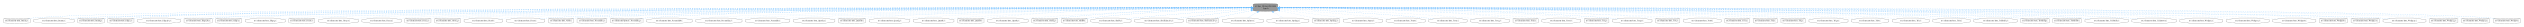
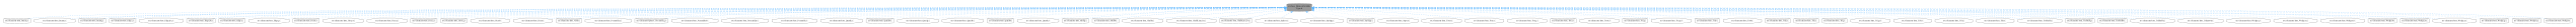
  digraph {
    fontname="Playfair Display"
    node [color=grey40 fillcolor=white fontname="Playfair Display" fontsize=10 shape=octagon style=filled]
    edge [color=steelblue1 dir=back fontname="Playfair Display" fontsize=10 labelfontname=Helvetica labelfontsize=10 style=dotted]
    n1 [color=gray40 fillcolor=grey60 fontcolor=black height=0.2 label="src/Ioss_ElementVariable\lType.h" shape=cylinder width=0.4]
    n2 [height=0.2 label="src/elements/Ioss_Beam2.C" shape=cylinder width=0.4]
    n3 [height=0.2 label="src/elements/Ioss_Beam3.C" width=0.4]
    n4 [height=0.2 label="src/elements/Ioss_Beam4.C" shape=cylinder width=0.4]
    n5 [height=0.2 label="src/elements/Ioss_Edge2.C" shape=cylinder width=0.4]
    n6 [height=0.2 label="src/elements/Ioss_Edge2D2.C" width=0.4]
    n7 [height=0.2 label="src/elements/Ioss_Edge2D3.C" shape=cylinder width=0.4]
    n8 [height=0.2 label="src/elements/Ioss_Edge3.C" shape=cylinder width=0.4]
    n9 [height=0.2 label="src/elements/Ioss_Edge4.C" width=0.4]
    n10 [height=0.2 label="src/elements/Ioss_Hex16.C" shape=cylinder width=0.4]
    n11 [height=0.2 label="src/elements/Ioss_Hex20.C" width=0.4]
    n12 [height=0.2 label="src/elements/Ioss_Hex27.C" width=0.4]
    n13 [height=0.2 label="src/elements/Ioss_Hex32.C" shape=cylinder width=0.4]
    n14 [height=0.2 label="src/elements/Ioss_Hex64.C" shape=cylinder width=0.4]
    n15 [height=0.2 label="src/elements/Ioss_Hex8.C" width=0.4]
    n16 [height=0.2 label="src/elements/Ioss_Hex9.C" width=0.4]
    n17 [height=0.2 label="src/elements/Ioss_Node.C" shape=cylinder width=0.4]
-   n18 [height=0.2 label="src/elements/Ioss_Pyramid13.C" shape=cylinder width=0.4]
+   n18 [height=0.2 label="src/elements/Ioss_Pyramid13.C" width=0.4]
    n19 [height=0.2 label="src/elements/Sphere_Pyramid14.C" shape=cylinder width=0.4]
    n20 [height=0.2 label="src/elements/Ioss_Pyramid18.C" width=0.4]
    n21 [height=0.2 label="src/elements/Ioss_Pyramid29.C" width=0.4]
    n22 [height=0.2 label="src/elements/Ioss_Pyramid5.C" width=0.4]
    n23 [height=0.2 label="src/elements/Ioss_Quad12.C" width=0.4]
    n24 [height=0.2 label="src/elements/Ioss_Quad16.C" shape=cylinder width=0.4]
    n25 [height=0.2 label="src/elements/Ioss_Quad4.C" width=0.4]
    n26 [height=0.2 label="src/elements/Ioss_Quad6.C" width=0.4]
    n27 [height=0.2 label="src/elements/Ioss_Quad8.C" shape=cylinder width=0.4]
    n28 [height=0.2 label="src/elements/Ioss_Quad9.C" width=0.4]
    n29 [height=0.2 label="src/elements/Ioss_Shell4.C" shape=cylinder width=0.4]
    n30 [height=0.2 label="src/elements/Ioss_Shell8.C" shape=cylinder width=0.4]
    n31 [height=0.2 label="src/elements/Ioss_Shell9.C" width=0.4]
    n32 [height=0.2 label="src/elements/Ioss_ShellLine2D2.C" width=0.4]
    n33 [height=0.2 label="src/elements/Ioss_ShellLine2D3.C" shape=cylinder width=0.4]
    n34 [height=0.2 label="src/elements/Ioss_Sphere.C" width=0.4]
    n35 [height=0.2 label="src/elements/Ioss_Spring2.C" width=0.4]
    n36 [height=0.2 label="src/elements/Ioss_Spring3.C" shape=cylinder width=0.4]
    n37 [height=0.2 label="src/elements/Ioss_Super.C" width=0.4]
    n38 [height=0.2 label="src/elements/Ioss_Tet10.C" width=0.4]
    n39 [height=0.2 label="src/elements/Ioss_Tet11.C" width=0.4]
    n40 [height=0.2 label="src/elements/Ioss_Tet14.C" width=0.4]
    n41 [height=0.2 label="src/elements/Ioss_Tet15.C" shape=cylinder width=0.4]
    n42 [height=0.2 label="src/elements/Ioss_Tet16.C" width=0.4]
    n43 [height=0.2 label="src/elements/Ioss_Tet4.C" shape=cylinder width=0.4]
    n44 [height=0.2 label="src/elements/Ioss_Tet40.C" width=0.4]
    n45 [height=0.2 label="src/elements/Ioss_Tet7.C" shape=cylinder width=0.4]
    n46 [height=0.2 label="src/elements/Ioss_Tet8.C" width=0.4]
    n47 [height=0.2 label="src/elements/Ioss_Tri13.C" shape=cylinder width=0.4]
    n48 [height=0.2 label="src/elements/Ioss_Tri3.C" shape=cylinder width=0.4]
    n49 [height=0.2 label="src/elements/Ioss_Tri4.C" shape=cylinder width=0.4]
    n50 [height=0.2 label="src/elements/Ioss_Tri4a.C" width=0.4]
    n51 [height=0.2 label="src/elements/Ioss_Tri6.C" width=0.4]
    n52 [height=0.2 label="src/elements/Ioss_Tri7.C" width=0.4]
    n53 [height=0.2 label="src/elements/Ioss_Tri9.C" width=0.4]
    n54 [height=0.2 label="src/elements/Ioss_TriShell3.C" width=0.4]
    n55 [height=0.2 label="src/elements/Ioss_TriShell4.C" shape=cylinder width=0.4]
    n56 [height=0.2 label="src/elements/Ioss_TriShell6.C" shape=cylinder width=0.4]
    n57 [height=0.2 label="src/elements/Ioss_TriShell7.C" width=0.4]
    n58 [height=0.2 label="src/elements/Ioss_Unknown.C" width=0.4]
    n59 [height=0.2 label="src/elements/Ioss_Wedge12.C" width=0.4]
    n60 [height=0.2 label="src/elements/Ioss_Wedge15.C" width=0.4]
    n61 [height=0.2 label="src/elements/Ioss_Wedge16.C" width=0.4]
    n62 [height=0.2 label="src/elements/Ioss_Wedge18.C" shape=cylinder width=0.4]
    n63 [height=0.2 label="src/elements/Ioss_Wedge20.C" shape=cylinder width=0.4]
    n64 [height=0.2 label="src/elements/Ioss_Wedge21.C" width=0.4]
    n65 [height=0.2 label="src/elements/Ioss_Wedge24.C" shape=cylinder width=0.4]
    n66 [height=0.2 label="src/elements/Ioss_Wedge52.C" shape=cylinder width=0.4]
    n67 [height=0.2 label="src/elements/Ioss_Wedge6.C" shape=cylinder width=0.4]
    n1 -> n2 [style=dashed]
    n1 -> n3 [style=dashed]
    n1 -> n4 [style=dashed]
    n1 -> n5 [style=dashed]
    n1 -> n6
    n1 -> n7 [style=dashed]
    n1 -> n8
    n1 -> n9
    n1 -> n10
    n1 -> n11
    n1 -> n12
    n1 -> n13
    n1 -> n14
    n1 -> n15
    n1 -> n16 [style=dashed]
    n1 -> n17 [style=dashed]
    n1 -> n18
    n1 -> n19 [style=dashed]
    n1 -> n20
    n1 -> n21
    n1 -> n22
    n1 -> n23
    n1 -> n24
    n1 -> n25
    n1 -> n26
    n1 -> n27
    n1 -> n28
    n1 -> n29 [style=dashed]
    n1 -> n30 [style=dashed]
    n1 -> n31 [style=dashed]
    n1 -> n32 [style=dashed]
    n1 -> n33 [style=dashed]
    n1 -> n34 [style=dashed]
    n1 -> n35
    n1 -> n36
    n1 -> n37
    n1 -> n38
    n1 -> n39 [style=dashed]
    n1 -> n40
    n1 -> n41
    n1 -> n42
    n1 -> n43
    n1 -> n44 [style=dashed]
    n1 -> n45
    n1 -> n46
    n1 -> n47
    n1 -> n48
    n1 -> n49
    n1 -> n50
    n1 -> n51
    n1 -> n52
    n1 -> n53
    n1 -> n54 [style=dashed]
    n1 -> n55 [style=dashed]
    n1 -> n56
    n1 -> n57 [style=dashed]
    n1 -> n58 [style=dashed]
    n1 -> n59
    n1 -> n60
    n1 -> n61
    n1 -> n62
    n1 -> n63
    n1 -> n64 [style=dashed]
    n1 -> n65
    n1 -> n66
    n1 -> n67 [style=dashed]
  }
